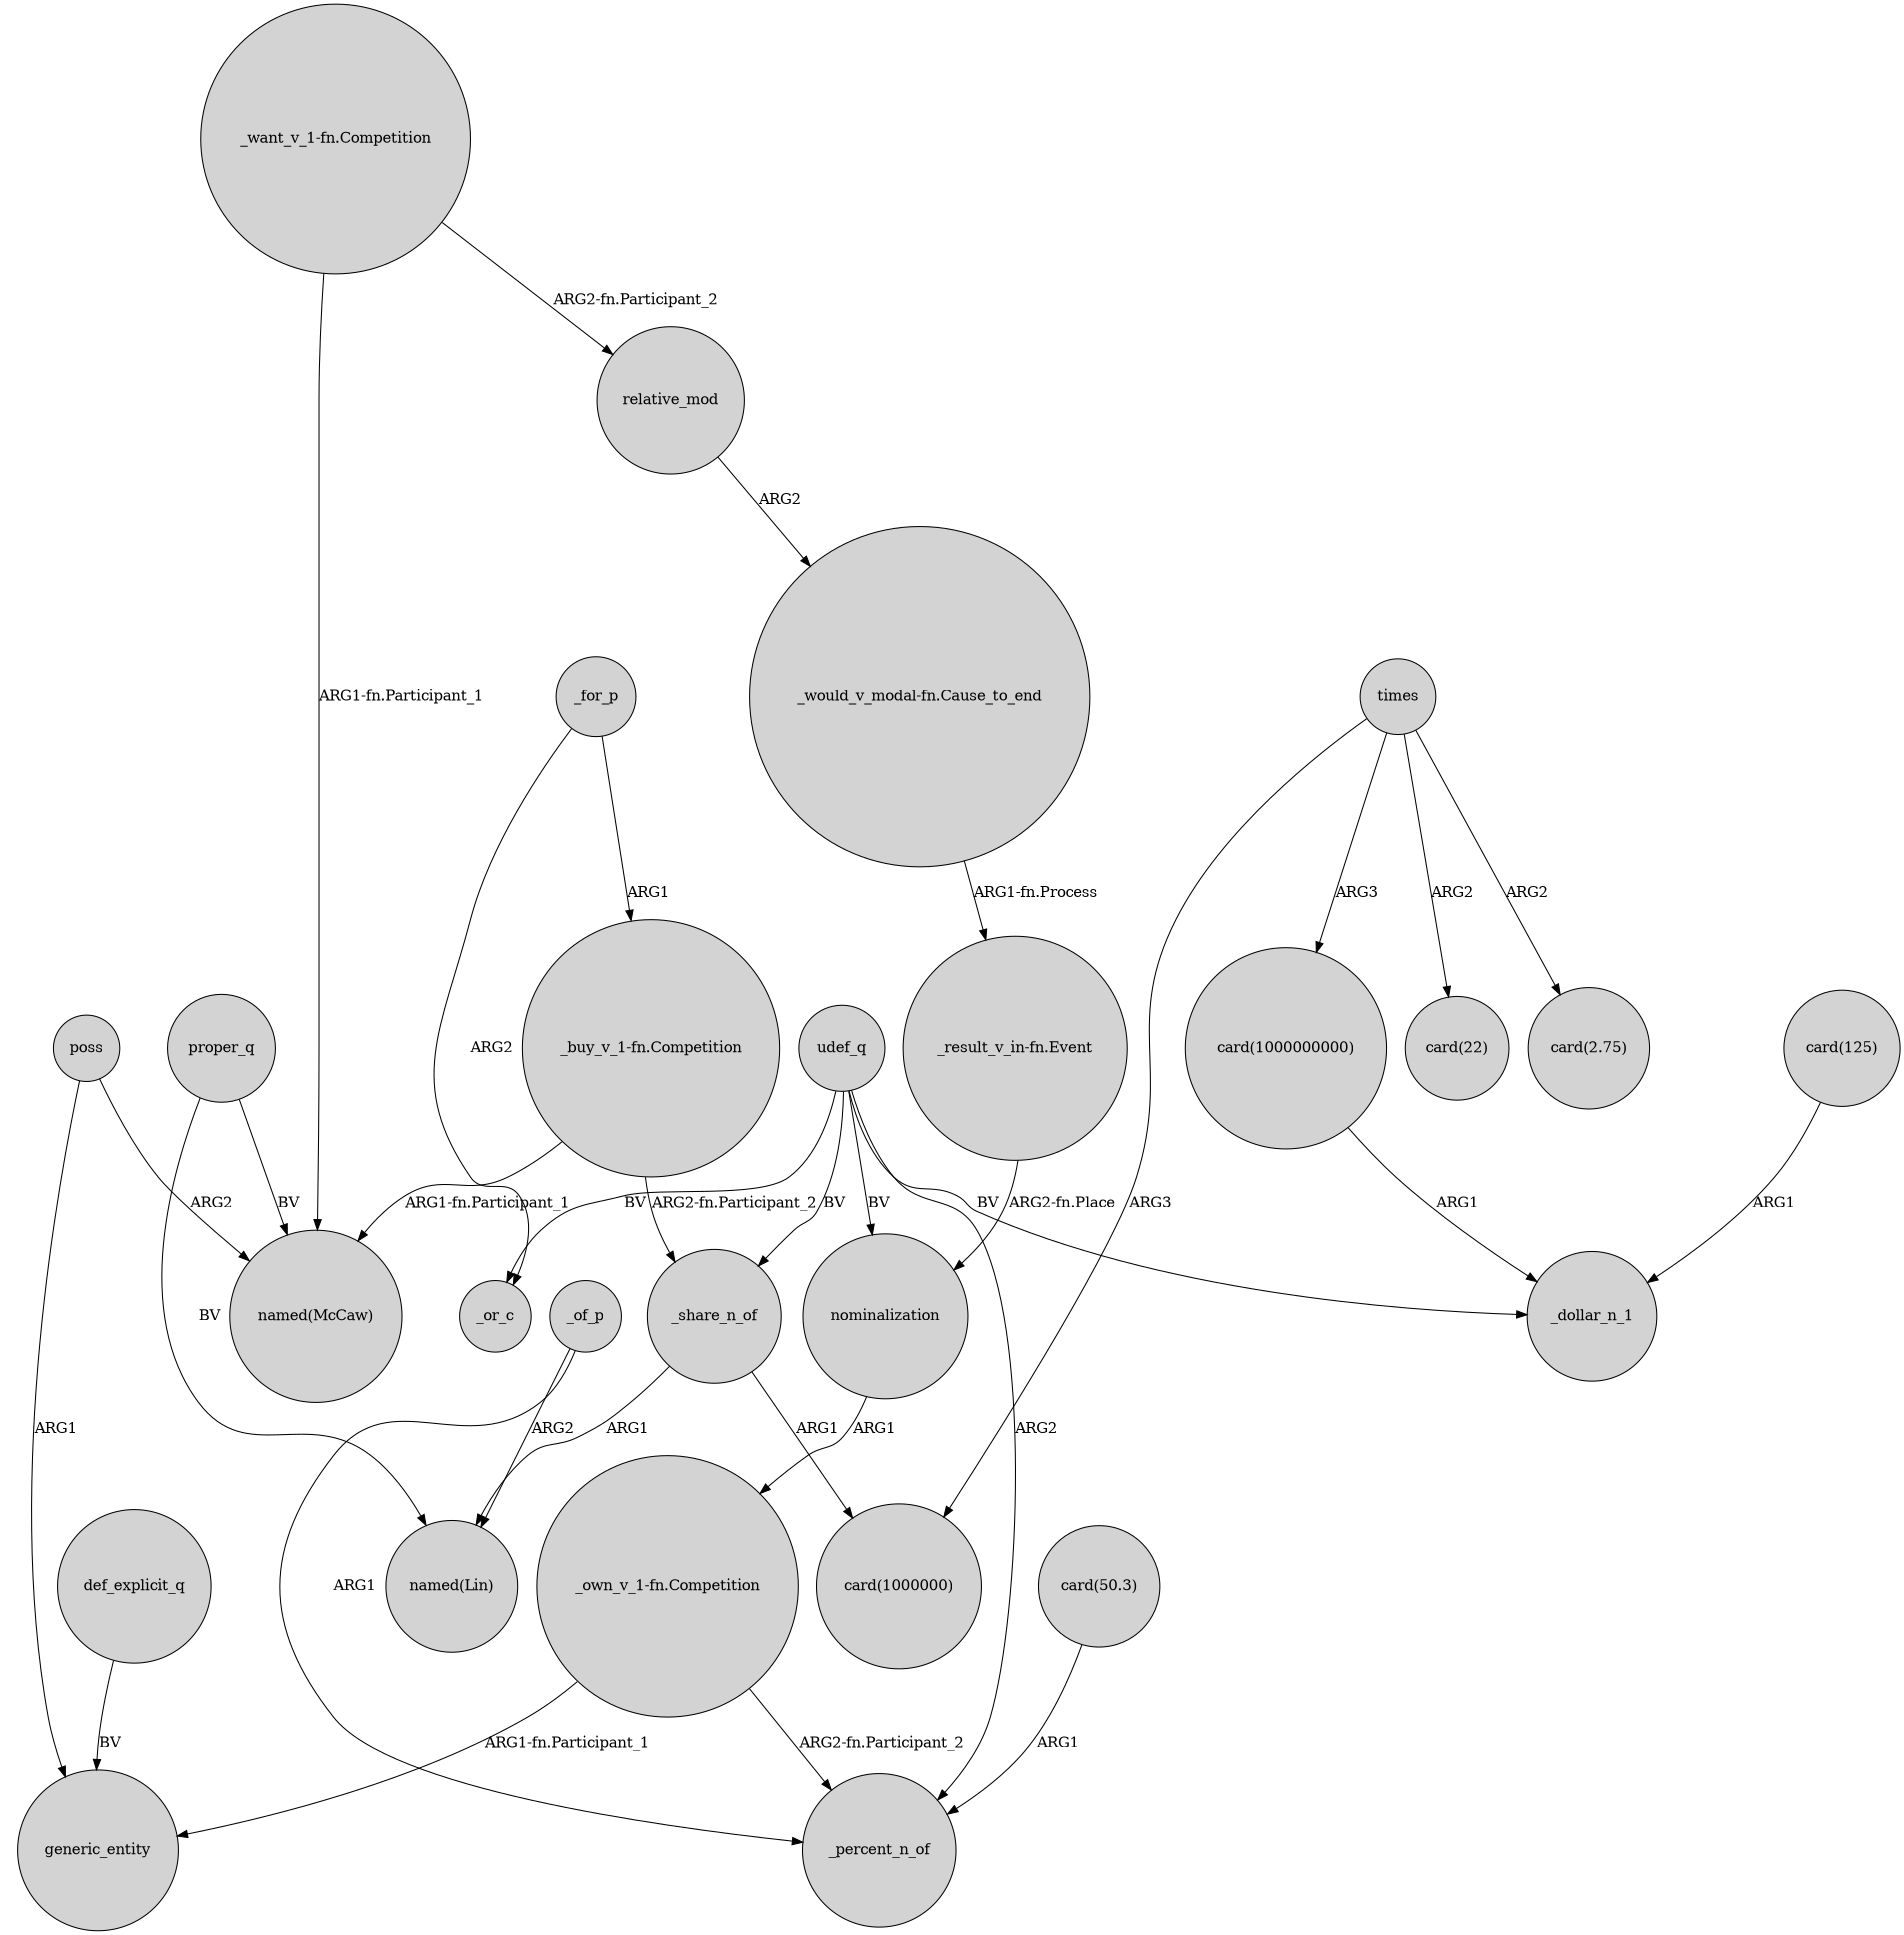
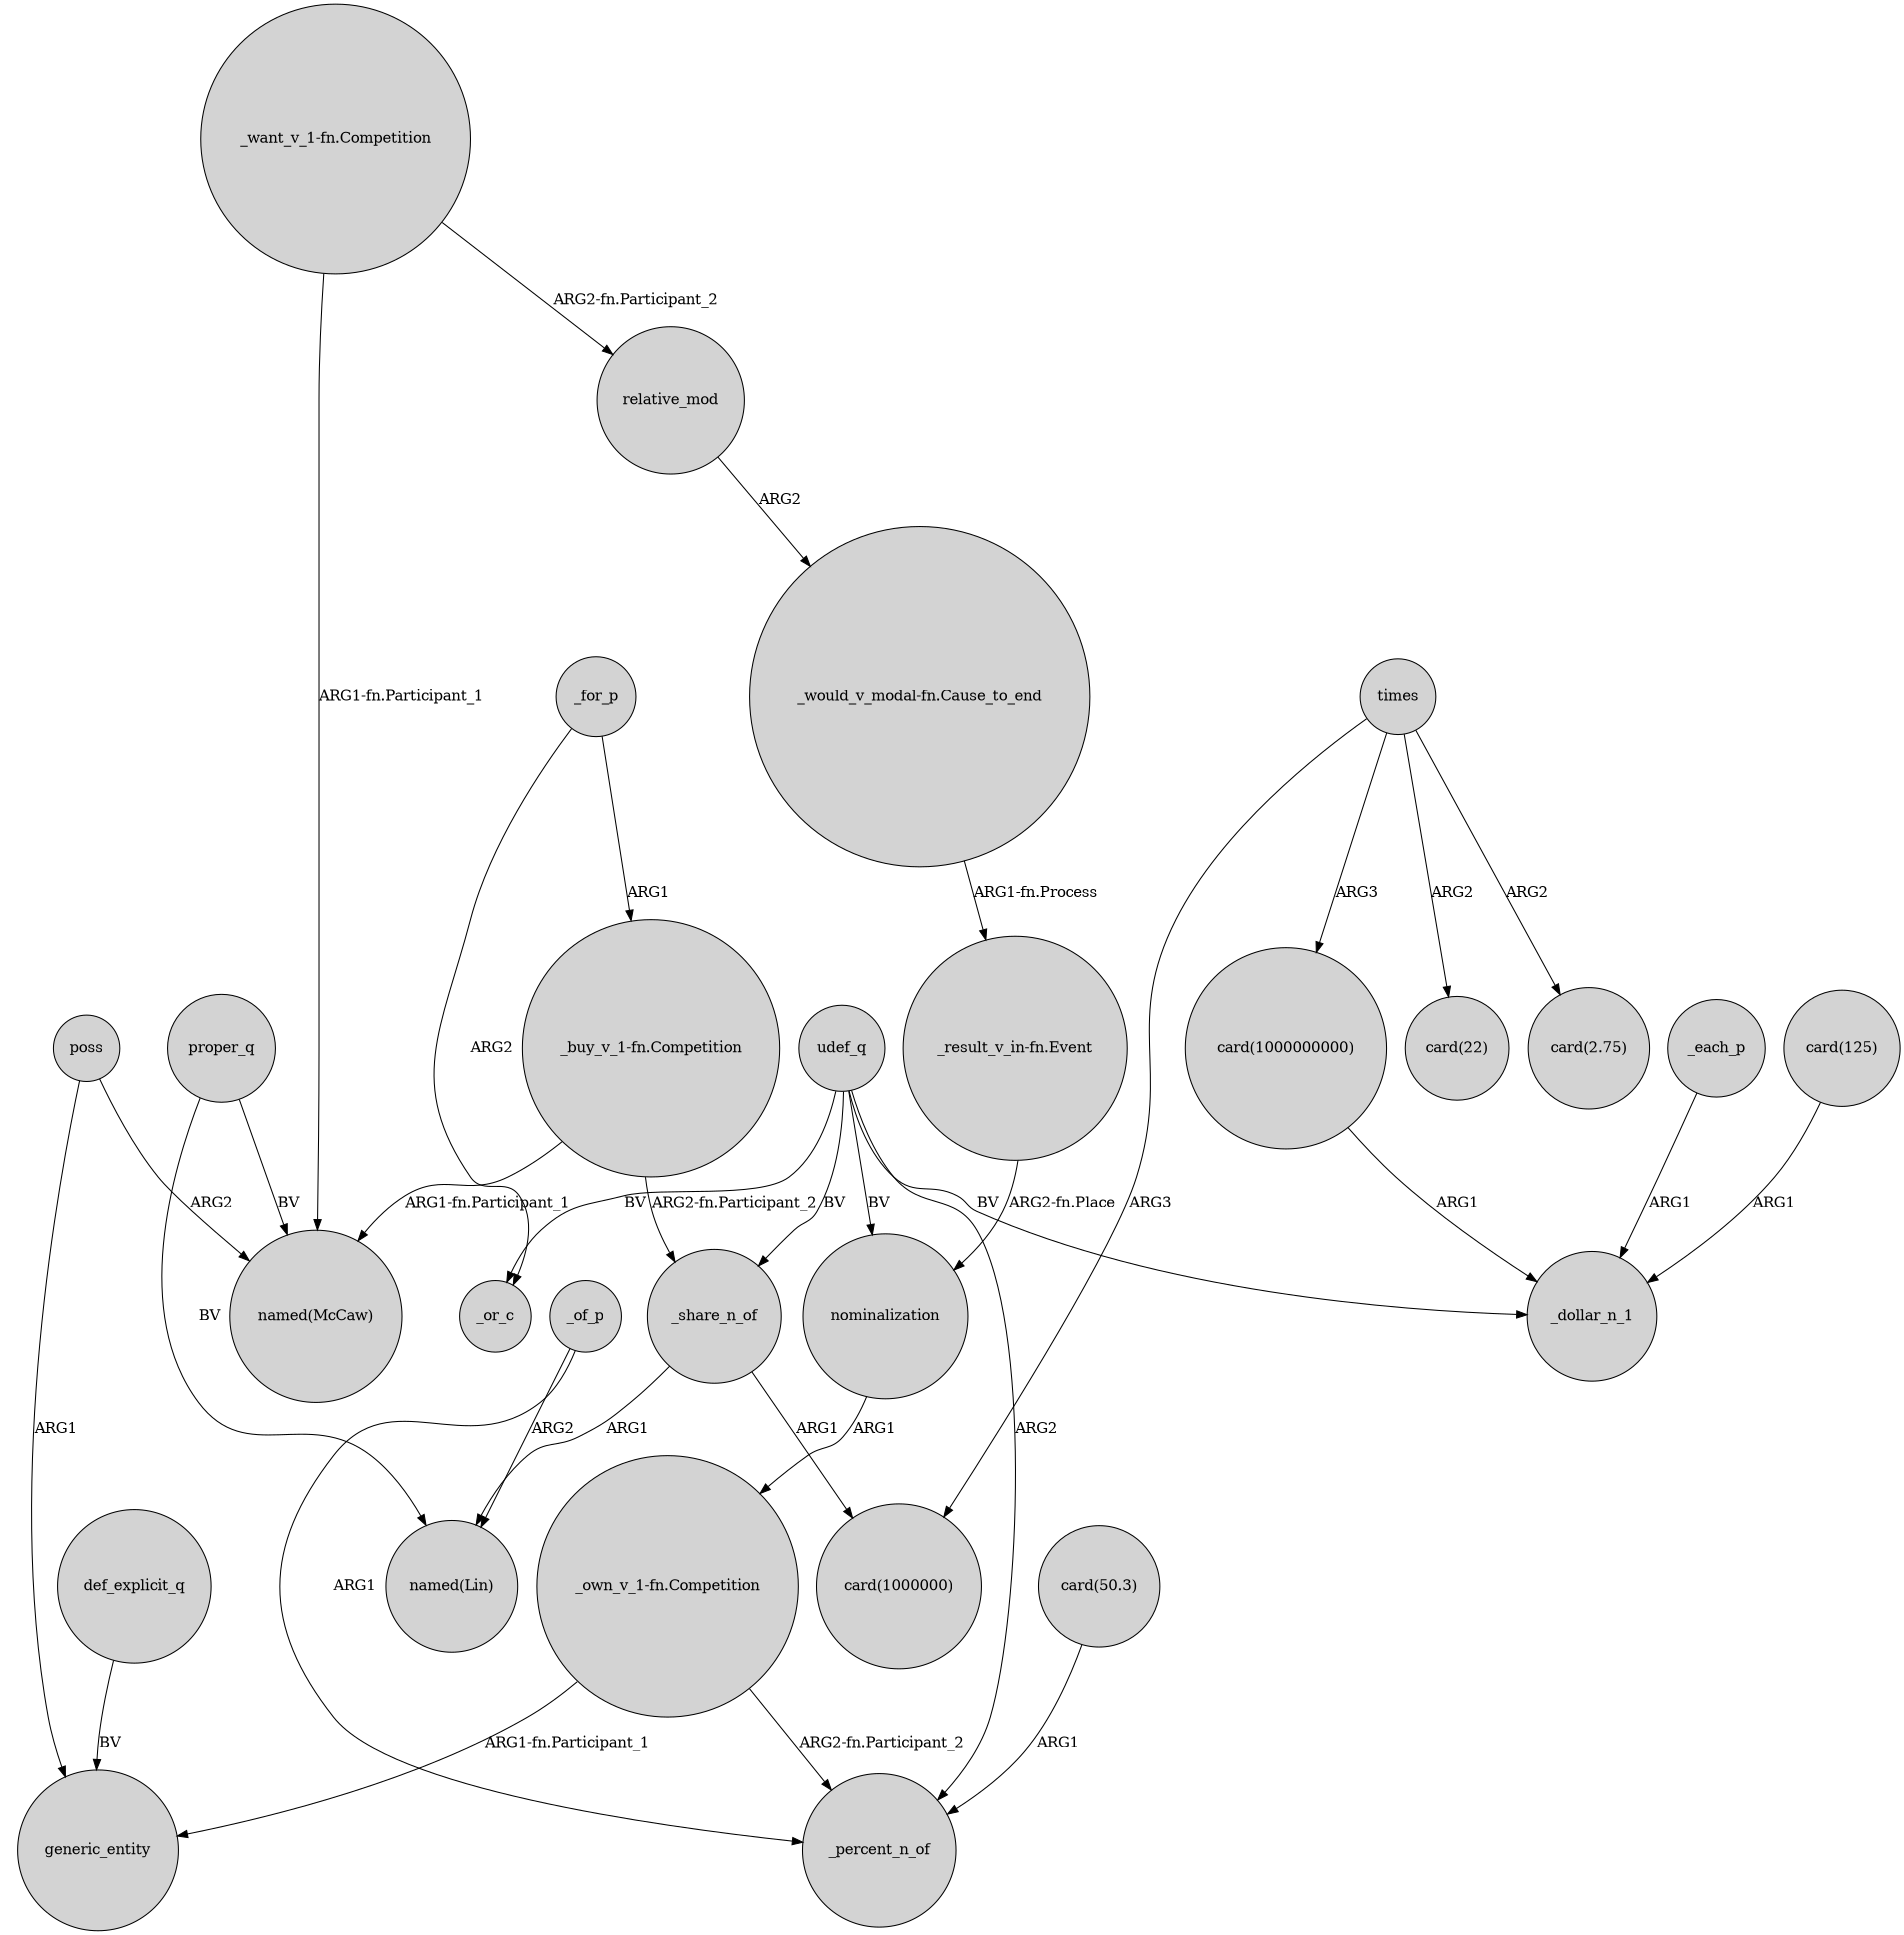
  digraph {
    node [shape=circle style=filled]
    "card(1000000000)"
    _dollar_n_1
    "_buy_v_1-fn.Competition"
    _share_n_of
    "named(McCaw)"
    "named(Lin)"
    "card(1000000)"
    def_explicit_q
    generic_entity
    relative_mod
    "_would_v_modal-fn.Cause_to_end"
    "_result_v_in-fn.Event"
    nominalization
    "_own_v_1-fn.Competition"
    _percent_n_of
    "_want_v_1-fn.Competition"
    proper_q
    udef_q
    _or_c
    times
    "card(22)"
    "card(2.75)"
    _of_p
    poss
    "card(50.3)"
    _for_p
+   _each_p
    "card(125)"
    "card(1000000000)" -> _dollar_n_1 [label=ARG1]
    "_buy_v_1-fn.Competition" -> _share_n_of [label="ARG2-fn.Participant_2"]
    "_buy_v_1-fn.Competition" -> "named(McCaw)" [label="ARG1-fn.Participant_1"]
    _share_n_of -> "named(Lin)" [label=ARG1]
    _share_n_of -> "card(1000000)" [label=ARG1]
    def_explicit_q -> generic_entity [label=BV]
    relative_mod -> "_would_v_modal-fn.Cause_to_end" [label=ARG2]
    "_would_v_modal-fn.Cause_to_end" -> "_result_v_in-fn.Event" [label="ARG1-fn.Process"]
    "_result_v_in-fn.Event" -> nominalization [label="ARG2-fn.Place"]
    nominalization -> "_own_v_1-fn.Competition" [label=ARG1]
    "_own_v_1-fn.Competition" -> generic_entity [label="ARG1-fn.Participant_1"]
    "_own_v_1-fn.Competition" -> _percent_n_of [label="ARG2-fn.Participant_2"]
    "_want_v_1-fn.Competition" -> "named(McCaw)" [label="ARG1-fn.Participant_1"]
    "_want_v_1-fn.Competition" -> relative_mod [label="ARG2-fn.Participant_2"]
    proper_q -> "named(McCaw)" [label=BV]
    proper_q -> "named(Lin)" [label=BV]
    udef_q -> _dollar_n_1 [label=BV]
    udef_q -> _share_n_of [label=BV]
    udef_q -> nominalization [label=BV]
    udef_q -> _percent_n_of [label=ARG2]
    udef_q -> _or_c [label=BV]
    times -> "card(1000000000)" [label=ARG3]
    times -> "card(1000000)" [label=ARG3]
    times -> "card(22)" [label=ARG2]
    times -> "card(2.75)" [label=ARG2]
    _of_p -> "named(Lin)" [label=ARG2]
    _of_p -> _percent_n_of [label=ARG1]
    poss -> "named(McCaw)" [label=ARG2]
    poss -> generic_entity [label=ARG1]
    "card(50.3)" -> _percent_n_of [label=ARG1]
    _for_p -> "_buy_v_1-fn.Competition" [label=ARG1]
    _for_p -> _or_c [label=ARG2]
+   _each_p -> _dollar_n_1 [label=ARG1]
    "card(125)" -> _dollar_n_1 [label=ARG1]
  }
